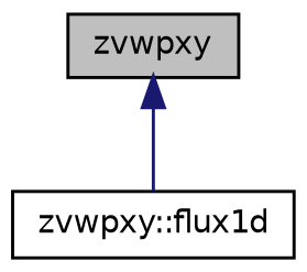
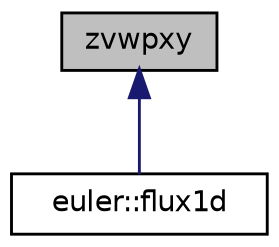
  digraph {
    rankdir=TB
    node [color=black fontname=Helvetica fontsize=10 shape=record]
    n1 [fillcolor=grey75 fontcolor=black height=0.2 label=zvwpxy style=filled width=0.4]
-   n2 [height=0.2 label="zvwpxy::flux1d" width=0.4]
+   n2 [height=0.2 label="euler::flux1d" width=0.4]
    n1 -> n2 [color=midnightblue dir=back fontname=Helvetica fontsize=10 labelfontname=Helvetica labelfontsize=10 style=solid]
  }
